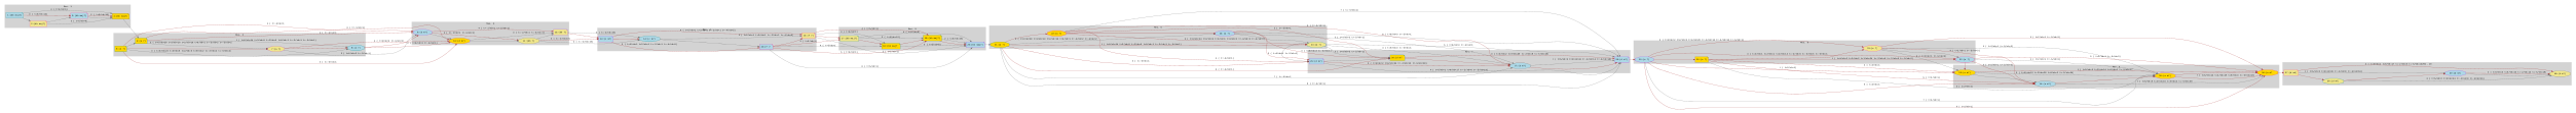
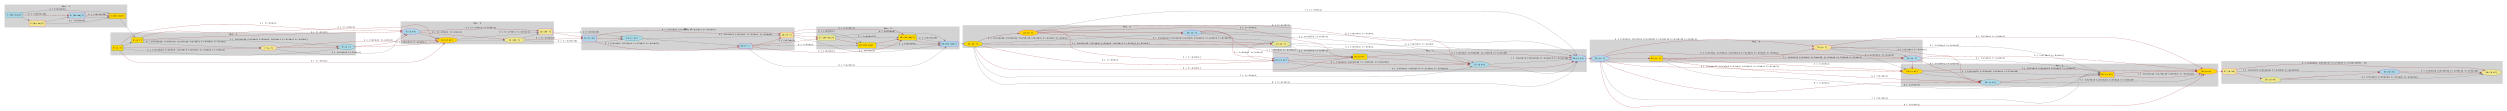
  digraph {
    fontname="Liberation Mono"
    rankdir=LR
    node [color=teal fillcolor=lightblue fontname="Liberation Mono" shape=note style=filled]
    edge [color=brown constraint=true fontname="Liberation Mono"]
    "1:(bb maj7)"
    "2:(bb maj7)" [color=deeppink fillcolor=khaki]
    "3:(bb maj7)" [color=deeppink]
    "4:(bb maj7)" [color=gray40 fillcolor=gold]
    "5:(a 7)" [fillcolor=gold]
    "6:(a 7)" [fillcolor=gold]
    "7:(a 7)" [color=purple fillcolor=khaki shape=octagon]
    "8:(a 7)" [shape=octagon]
    "9:(d m7)" [color=purple shape=octagon]
    "10:(d m7)" [color=purple fillcolor=gold shape=octagon]
    "11:(db 7)" [color=gray40 fillcolor=khaki shape=octagon]
    "12:(db 7)" [color=purple fillcolor=khaki]
    "13:(c m7)" [color=purple]
    "14:(c m7)" [shape=octagon]
    "15:(f 7)" [color=deeppink]
    "16:(f 7)" [color=deeppink fillcolor=khaki]
    "17:(bb maj7)" [fillcolor=khaki]
    "18:(bb maj7)" [fillcolor=gold]
    "19:(bb maj7)" [fillcolor=gold]
    "20:(bb maj7)" [color=purple]
    "21:(a 7)" [fillcolor=gold shape=octagon]
    "22:(a 7)" [color=deeppink fillcolor=gold shape=octagon]
    "23:(a 7)" [color=purple shape=octagon]
    "24:(a 7)" [fillcolor=khaki shape=octagon]
    "25:(d m7)" [color=purple]
    "26:(d m7)" [fillcolor=gold]
    "27:(d m7)" [color=gray40 shape=octagon]
    "28:(d m7)" [color=purple]
    "29:(e 7)" [color=purple shape=octagon]
    "30:(e 7)" [color=gray40 fillcolor=gold]
    "31:(e 7)" [color=deeppink fillcolor=khaki shape=octagon]
    "32:(e 7)" [color=deeppink shape=octagon]
    "33:(a m7)" [color=gray40 fillcolor=gold shape=octagon]
    "34:(a m7)" [color=gray40 shape=octagon]
-   "35:(a m7)" [color=purple fillcolor=gold shape=octagon]
+   "35:(a m7)" [color=purple fillcolor=gold]
    "36:(a m7)" [color=deeppink fillcolor=gold shape=octagon]
    n37 [color=deeppink fillcolor=khaki label="37:(d m4)"]
    "38:(d m7)" [fillcolor=khaki shape=octagon]
    "39:(d m7)" [color=purple shape=octagon]
    "40:(d m7)" [color=gray40 fillcolor=khaki shape=octagon]
    subgraph cluster_1 {
      color=lightgrey
      label="Mes. 1"
      style=filled
      "1:(bb maj7)"
      "2:(bb maj7)"
      "3:(bb maj7)"
      "4:(bb maj7)"
    }
    subgraph cluster_2 {
      color=lightgrey
      label="Mes. 2"
      style=filled
      "5:(a 7)"
      "6:(a 7)"
      "7:(a 7)"
      "8:(a 7)"
    }
    subgraph cluster_3 {
      color=lightgrey
      label="Mes. 3"
      style=filled
      "9:(d m7)"
      "10:(d m7)"
      "11:(db 7)"
      "12:(db 7)"
    }
    subgraph cluster_4 {
      color=lightgrey
      label="Mes. 4"
      style=filled
      "13:(c m7)"
      "14:(c m7)"
      "15:(f 7)"
      "16:(f 7)"
    }
    subgraph cluster_5 {
      color=lightgrey
      label="Mes. 5"
      style=filled
      "17:(bb maj7)"
      "18:(bb maj7)"
      "19:(bb maj7)"
      "20:(bb maj7)"
    }
    subgraph cluster_6 {
      color=lightgrey
      label="Mes. 6"
      style=filled
      "21:(a 7)"
      "22:(a 7)"
      "23:(a 7)"
      "24:(a 7)"
    }
    subgraph cluster_7 {
      color=lightgrey
      label="Mes. 7"
      style=filled
      "25:(d m7)"
      "26:(d m7)"
      "27:(d m7)"
      "28:(d m7)"
    }
    subgraph cluster_8 {
      color=lightgrey
      label="Mes. 8"
      style=filled
      "29:(e 7)"
      "30:(e 7)"
      "31:(e 7)"
      "32:(e 7)"
    }
    subgraph cluster_9 {
      color=lightgrey
      label="Mes. 9"
      style=filled
      "33:(a m7)"
      "34:(a m7)"
      "35:(a m7)"
      "36:(a m7)"
    }
    subgraph cluster_10 {
      color=lightgrey
      label="Mes. 10"
      style=filled
      n37
      "38:(d m7)"
      "39:(d m7)"
      "40:(d m7)"
    }
    "1:(bb maj7)" -> "2:(bb maj7)" [color=gray40]
    "1:(bb maj7)" -> "3:(bb maj7)" [label="3 ( t=5/nb=12)"]
    "1:(bb maj7)" -> "4:(bb maj7)" [color=gray40 label="4 ( t=5/nb=6)"]
    "2:(bb maj7)" -> "3:(bb maj7)" [color=gray40]
    "2:(bb maj7)" -> "4:(bb maj7)" [color=gray40 label="3 ( t=5/nb=8)"]
    "3:(bb maj7)" -> "4:(bb maj7)" [color=gray40]
    "3:(bb maj7)" -> "4:(bb maj7)" [label="2 ( t=5/nb=10)"]
    "4:(bb maj7)" -> "5:(a 7)" [color=gray40]
    "5:(a 7)" -> "7:(a 7)" [color=gray40 label="3 ( t=6/nb=28 t=3/nb=10 t=2/nb=10 t=0/nb=1 t=-3/nb=2 t=-5/nb=2)"]
    "5:(a 7)" -> "8:(a 7)" [color=gray40 label="4 ( t=6/nb=14 t=3/nb=5 t=2/nb=5 t=0/nb=1 t=-3/nb=1 t=-5/nb=1)"]
    "5:(a 7)" -> "9:(d m7)" [label="5 ( t=-5/nb=1)"]
    "5:(a 7)" -> "10:(d m7)" [label="6 ( t=-5/nb=1)"]
    "6:(a 7)" -> "5:(a 7)" [color=gray40]
    "6:(a 7)" -> "7:(a 7)"
    "6:(a 7)" -> "8:(a 7)" [color=gray40 label="3 ( t=6/nb=24 t=3/nb=6 t=2/nb=6 t=0/nb=2 t=-3/nb=2 t=-5/nb=2)"]
    "6:(a 7)" -> "9:(d m7)" [label="4 ( t=-5/nb=1)"]
    "6:(a 7)" -> "10:(d m7)" [label="5 ( t=-5/nb=1)"]
    "7:(a 7)" -> "8:(a 7)"
    "7:(a 7)" -> "9:(d m7)" [color=gray40 label="3 ( t=0/nb=3 t=-5/nb=1)"]
    "7:(a 7)" -> "10:(d m7)" [label="4 ( t=0/nb=3 t=-5/nb=1)"]
    "8:(a 7)" -> "9:(d m7)"
    "8:(a 7)" -> "10:(d m7)" [label="3 ( t=0/nb=3 t=-5/nb=1)"]
    "9:(d m7)" -> "10:(d m7)" [color=gray40]
    "9:(d m7)" -> "11:(db 7)" [label="3 ( t=-2/nb=1 t=-5/nb=1)"]
    "9:(d m7)" -> "12:(db 7)" [label="4 ( t=-2/nb=1 t=-5/nb=1)"]
    "10:(d m7)" -> "11:(db 7)" [color=gray40]
    "10:(d m7)" -> "12:(db 7)" [color=gray40 label="3 ( t=-2/nb=1 t=-5/nb=1)"]
    "11:(db 7)" -> "12:(db 7)" [color=gray40]
    "11:(db 7)" -> "13:(c m7)" [label="3 ( t=-2/nb=10)"]
    "11:(db 7)" -> "14:(c m7)" [color=gray40 label="4 ( t=-2/nb=10)"]
    "12:(db 7)" -> "13:(c m7)"
    "12:(db 7)" -> "14:(c m7)" [color=gray40 label="3 ( t=-2/nb=10)"]
    "13:(c m7)" -> "14:(c m7)"
    "13:(c m7)" -> "15:(f 7)" [label="3 ( t=5/nb=1 t=3/nb=1 t=-2/nb=1 t=-4/nb=5)"]
    "13:(c m7)" -> "16:(f 7)" [label="4 ( t=5/nb=1 t=3/nb=1 t=-2/nb=1 t=-4/nb=5)"]
    "14:(c m7)" -> "15:(f 7)" [color=gray40]
    "14:(c m7)" -> "16:(f 7)" [color=gray40 label="3 ( t=5/nb=1 t=3/nb=1 t=-2/nb=1 t=-4/nb=5)"]
    "15:(f 7)" -> "16:(f 7)"
    "15:(f 7)" -> "17:(bb maj7)" [label="3 ( t=5/nb=1)"]
    "15:(f 7)" -> "18:(bb maj7)" [color=gray40 label="4 ( t=5/nb=1)"]
    "15:(f 7)" -> "19:(bb maj7)" [label="5 ( t=5/nb=1)"]
    "15:(f 7)" -> "20:(bb maj7)" [color=gray40 label="6 ( t=5/nb=1)"]
    "16:(f 7)" -> "17:(bb maj7)"
    "16:(f 7)" -> "18:(bb maj7)" [color=gray40 label="3 ( t=5/nb=1)"]
    "16:(f 7)" -> "19:(bb maj7)" [label="4 ( t=5/nb=1)"]
    "16:(f 7)" -> "20:(bb maj7)" [color=gray40 label="5 ( t=5/nb=1)"]
    "17:(bb maj7)" -> "18:(bb maj7)"
    "17:(bb maj7)" -> "19:(bb maj7)" [color=gray40 label="3 ( t=5/nb=12)"]
    "17:(bb maj7)" -> "20:(bb maj7)" [color=gray40 label="4 ( t=5/nb=6)"]
    "18:(bb maj7)" -> "19:(bb maj7)"
    "18:(bb maj7)" -> "20:(bb maj7)" [color=gray40 label="3 ( t=5/nb=8)"]
    "19:(bb maj7)" -> "20:(bb maj7)"
    "19:(bb maj7)" -> "20:(bb maj7)" [color=gray40 label="2 ( t=5/nb=10)"]
    "20:(bb maj7)" -> "21:(a 7)" [color=gray40]
    "21:(a 7)" -> "22:(a 7)"
    "21:(a 7)" -> "23:(a 7)" [color=gray40 label="3 ( t=6/nb=28 t=3/nb=10 t=2/nb=10 t=0/nb=1 t=-3/nb=2 t=-5/nb=2)"]
    "21:(a 7)" -> "24:(a 7)" [label="4 ( t=6/nb=14 t=3/nb=5 t=2/nb=5 t=0/nb=1 t=-3/nb=1 t=-5/nb=1)"]
    "21:(a 7)" -> "25:(d m7)" [label="5 ( t=-5/nb=1)"]
    "21:(a 7)" -> "26:(d m7)" [label="6 ( t=-5/nb=1)"]
    "21:(a 7)" -> "27:(d m7)" [color=gray40 label="7 ( t=-5/nb=1)"]
    "21:(a 7)" -> "28:(d m7)" [color=gray40 label="8 ( t=-5/nb=1)"]
    "22:(a 7)" -> "23:(a 7)"
    "22:(a 7)" -> "24:(a 7)" [label="3 ( t=6/nb=24 t=3/nb=6 t=2/nb=6 t=0/nb=2 t=-3/nb=2 t=-5/nb=2)"]
    "22:(a 7)" -> "25:(d m7)" [label="4 ( t=-5/nb=1)"]
    "22:(a 7)" -> "26:(d m7)" [label="5 ( t=-5/nb=1)"]
    "22:(a 7)" -> "27:(d m7)" [label="6 ( t=-5/nb=1)"]
    "22:(a 7)" -> "28:(d m7)" [color=gray40 label="7 ( t=-5/nb=1)"]
    "23:(a 7)" -> "24:(a 7)" [color=gray40]
    "23:(a 7)" -> "25:(d m7)" [label="3 ( t=0/nb=3 t=-5/nb=1)"]
    "23:(a 7)" -> "26:(d m7)" [label="4 ( t=0/nb=3 t=-5/nb=1)"]
    "23:(a 7)" -> "27:(d m7)" [color=gray40 label="5 ( t=0/nb=3 t=-5/nb=1)"]
    "23:(a 7)" -> "28:(d m7)" [color=gray40 label="6 ( t=0/nb=3 t=-5/nb=1)"]
    "24:(a 7)" -> "25:(d m7)" [color=gray40]
    "24:(a 7)" -> "26:(d m7)" [color=gray40 label="3 ( t=0/nb=3 t=-5/nb=1)"]
    "24:(a 7)" -> "27:(d m7)" [color=gray40 label="4 ( t=0/nb=3 t=-5/nb=1)"]
    "24:(a 7)" -> "28:(d m7)" [color=gray40 label="5 ( t=0/nb=3 t=-5/nb=1)"]
    "25:(d m7)" -> "26:(d m7)" [color=gray40]
    "25:(d m7)" -> "27:(d m7)" [label="3 ( t=5/nb=2 t=0/nb=34 t=-2/nb=12 t=-5/nb=28)"]
    "25:(d m7)" -> "28:(d m7)" [color=gray40 label="4 ( t=5/nb=1 t=0/nb=17 t=-2/nb=6 t=-5/nb=14)"]
    "26:(d m7)" -> "27:(d m7)"
    "26:(d m7)" -> "28:(d m7)" [label="3 ( t=5/nb=2 t=0/nb=30 t=-2/nb=8 t=-5/nb=16)"]
    "27:(d m7)" -> "28:(d m7)"
    "27:(d m7)" -> "28:(d m7)" [color=gray40 label="2 ( t=5/nb=3 t=0/nb=43 t=-2/nb=14 t=-5/nb=18)"]
    "28:(d m7)" -> "29:(e 7)"
    "29:(e 7)" -> "30:(e 7)"
    "29:(e 7)" -> "31:(e 7)" [label="3 ( t=4/nb=2 t=2/nb=2 t=1/nb=28 t=-2/nb=10 t=-3/nb=10 t=-5/nb=1)"]
    "29:(e 7)" -> "32:(e 7)" [label="4 ( t=4/nb=1 t=2/nb=1 t=1/nb=14 t=-2/nb=5 t=-3/nb=5 t=-5/nb=1)"]
-   "29:(e 7)" -> "33:(a m7)" [label="5 ( t=2/nb=1)"]
+   "29:(e 7)" -> "33:(a m7)" [label="4 ( t=6/nb=14 t=3/nb=5 t=2/nb=5 t=0/nb=1 t=-3/nb=1 t=-5/nb=1)"]
    "29:(e 7)" -> "34:(a m7)" [label="6 ( t=2/nb=1)"]
    "29:(e 7)" -> "35:(a m7)" [color=gray40 label="7 ( t=2/nb=1)"]
    "29:(e 7)" -> "36:(a m7)" [label="8 ( t=2/nb=1)"]
    "30:(e 7)" -> "31:(e 7)"
    "30:(e 7)" -> "32:(e 7)" [label="3 ( t=4/nb=2 t=2/nb=2 t=1/nb=24 t=-2/nb=6 t=-3/nb=6 t=-5/nb=2)"]
    "30:(e 7)" -> "33:(a m7)" [label="4 ( t=2/nb=1)"]
    "30:(e 7)" -> "34:(a m7)" [label="5 ( t=2/nb=1)"]
    "30:(e 7)" -> "35:(a m7)" [color=gray40 label="6 ( t=2/nb=1)"]
    "31:(e 7)" -> "32:(e 7)" [color=gray40]
    "31:(e 7)" -> "33:(a m7)" [color=gray40 label="3 ( t=2/nb=1 t=-5/nb=3)"]
    "31:(e 7)" -> "34:(a m7)" [label="4 ( t=2/nb=1 t=-5/nb=3)"]
    "31:(e 7)" -> "35:(a m7)" [color=gray40 label="5 ( t=2/nb=1 t=-5/nb=3)"]
    "31:(e 7)" -> "36:(a m7)" [label="6 ( t=2/nb=1 t=-5/nb=3)"]
    "32:(e 7)" -> "33:(a m7)"
    "32:(e 7)" -> "34:(a m7)" [label="3 ( t=2/nb=1 t=-5/nb=3)"]
    "32:(e 7)" -> "35:(a m7)" [color=gray40 label="4 ( t=2/nb=1 t=-5/nb=3)"]
    "32:(e 7)" -> "36:(a m7)" [label="5 ( t=2/nb=1 t=-5/nb=3)"]
    "33:(a m7)" -> "34:(a m7)" [color=gray40]
    "33:(a m7)" -> "35:(a m7)" [color=gray40 label="3 ( t=5/nb=12 t=2/nb=28 t=0/nb=2 t=-5/nb=34)"]
    "33:(a m7)" -> "36:(a m7)" [label="4 ( t=5/nb=6 t=2/nb=14 t=0/nb=1 t=-5/nb=17)"]
    "34:(a m7)" -> "35:(a m7)"
    "34:(a m7)" -> "36:(a m7)" [color=gray40 label="3 ( t=5/nb=8 t=2/nb=16 t=0/nb=2 t=-5/nb=30)"]
    "35:(a m7)" -> "36:(a m7)"
    "35:(a m7)" -> "36:(a m7)" [label="2 ( t=5/nb=14 t=2/nb=18 t=0/nb=3 t=-5/nb=43)"]
    "36:(a m7)" -> n37
    n37 -> "38:(d m7)"
    n37 -> "39:(d m7)" [color=gray40 label="3 ( t=5/nb=2 t=0/nb=30 t=-2/nb=8 t=-5/nb=16)"]
    n37 -> "40:(d m7)" [label="4 ( t=5/nb=1 t=0/nb=17 t=-2/nb=6 t=-5/nb=14)"]
    "38:(d m7)" -> "39:(d m7)"
    "38:(d m7)" -> "40:(d m7)" [color=gray40 label="3 ( t=5/nb=2 t=0/nb=30 t=-2/nb=8 t=-5/nb=16)"]
    "39:(d m7)" -> "40:(d m7)" [color=gray40]
    "39:(d m7)" -> "40:(d m7)" [label="2 ( t=5/nb=3 t=0/nb=43 t=-2/nb=14 t=-5/nb=18)"]
  }
